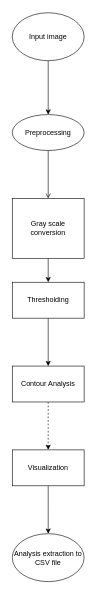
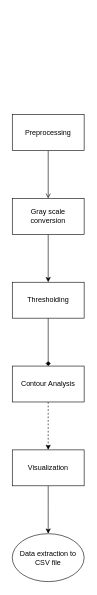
  <mxCell id="0" />
  <mxCell id="1" parent="0" />
- <mxCell id="2" value="" style="edgeStyle=orthogonalEdgeStyle;rounded=0;orthogonalLoop=1;jettySize=auto;html=1;" edge="1" parent="1" source="3" target="5"><mxGeometry relative="1" as="geometry" /></mxCell>
- <mxCell id="3" value="Input image" style="ellipse;whiteSpace=wrap;html=1;" vertex="1" parent="1"><mxGeometry x="20" y="20" width="120" height="80" as="geometry" /></mxCell>
  <mxCell id="4" value="" style="edgeStyle=orthogonalEdgeStyle;rounded=0;orthogonalLoop=1;jettySize=auto;html=1;endArrow=open;" edge="1" parent="1" source="5" target="7"><mxGeometry relative="1" as="geometry" /></mxCell>
- <mxCell id="5" value="Preprocessing" style="ellipse;whiteSpace=wrap;html=1;" vertex="1" parent="1"><mxGeometry x="20" y="190" width="120" height="60" as="geometry" /></mxCell>
+ <mxCell id="5" value="Preprocessing" style="whiteSpace=wrap;html=1;" vertex="1" parent="1"><mxGeometry x="20" y="190" width="120" height="60" as="geometry" /></mxCell>
  <mxCell id="6" value="" style="edgeStyle=orthogonalEdgeStyle;rounded=0;orthogonalLoop=1;jettySize=auto;html=1;" edge="1" parent="1" source="7" target="9"><mxGeometry relative="1" as="geometry" /></mxCell>
- <mxCell id="7" value="Gray scale conversion" style="whiteSpace=wrap;html=1;" vertex="1" parent="1"><mxGeometry x="20" y="330" width="120" height="100" as="geometry" /></mxCell>
- <mxCell id="8" value="" style="edgeStyle=orthogonalEdgeStyle;rounded=0;orthogonalLoop=1;jettySize=auto;html=1;" edge="1" parent="1" source="9" target="11"><mxGeometry relative="1" as="geometry" /></mxCell>
+ <mxCell id="7" value="Gray scale conversion" style="whiteSpace=wrap;html=1;" vertex="1" parent="1"><mxGeometry x="20" y="330" width="120" height="60" as="geometry" /></mxCell>
+ <mxCell id="8" value="" style="edgeStyle=orthogonalEdgeStyle;rounded=0;orthogonalLoop=1;jettySize=auto;html=1;endArrow=diamond;" edge="1" parent="1" source="9" target="11"><mxGeometry relative="1" as="geometry" /></mxCell>
  <mxCell id="9" value="Thresholding" style="whiteSpace=wrap;html=1;" vertex="1" parent="1"><mxGeometry x="20" y="470" width="120" height="60" as="geometry" /></mxCell>
  <mxCell id="10" value="" style="edgeStyle=orthogonalEdgeStyle;rounded=0;orthogonalLoop=1;jettySize=auto;html=1;dashed=1;" edge="1" parent="1" source="11" target="13"><mxGeometry relative="1" as="geometry" /></mxCell>
  <mxCell id="11" value="Contour Analysis" style="whiteSpace=wrap;html=1;" vertex="1" parent="1"><mxGeometry x="20" y="610" width="120" height="60" as="geometry" /></mxCell>
  <mxCell id="12" value="" style="edgeStyle=orthogonalEdgeStyle;rounded=0;orthogonalLoop=1;jettySize=auto;html=1;" edge="1" parent="1" source="13"><mxGeometry relative="1" as="geometry"><mxPoint x="80" y="890" as="targetPoint" /></mxGeometry></mxCell>
  <mxCell id="13" value="Visualization" style="whiteSpace=wrap;html=1;" vertex="1" parent="1"><mxGeometry x="20" y="750" width="120" height="60" as="geometry" /></mxCell>
- <mxCell id="14" value="Analysis extraction to CSV file" style="ellipse;whiteSpace=wrap;html=1;" vertex="1" parent="1"><mxGeometry x="20" y="890" width="120" height="80" as="geometry" /></mxCell>
+ <mxCell id="14" value="Data extraction to CSV file" style="ellipse;whiteSpace=wrap;html=1;" vertex="1" parent="1"><mxGeometry x="20" y="890" width="120" height="80" as="geometry" /></mxCell>
